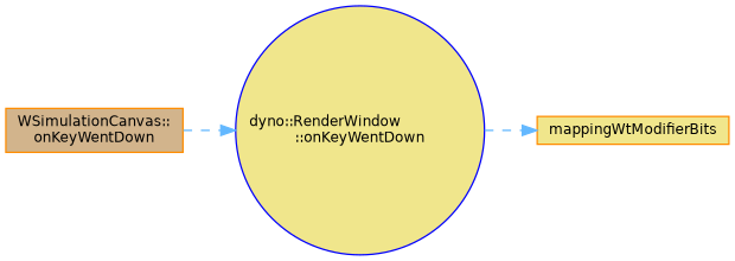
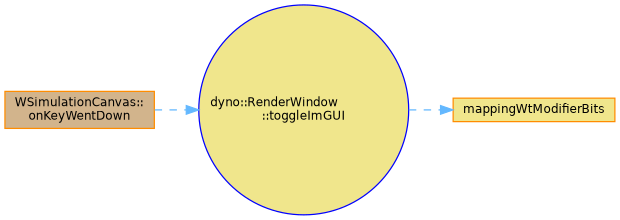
  digraph {
    rankdir=LR
    node [color=darkorange fillcolor=khaki fontname=Helvetica fontsize=10 shape=box style=filled]
    edge [color=steelblue1 fontname=Helvetica fontsize=10 labelfontname=Helvetica labelfontsize=10 style=dashed]
    n1 [fillcolor=tan fontcolor=black height=0.2 label="WSimulationCanvas::\lonKeyWentDown" width=0.4]
-   n2 [color=blue height=0.2 label="dyno::RenderWindow\l::onKeyWentDown" shape=circle width=0.4]
+   n2 [color=blue height=0.2 label="dyno::RenderWindow\l::toggleImGUI" shape=circle width=0.4]
    n3 [height=0.2 label=mappingWtModifierBits width=0.4]
    n1 -> n2
    n2 -> n3
  }
